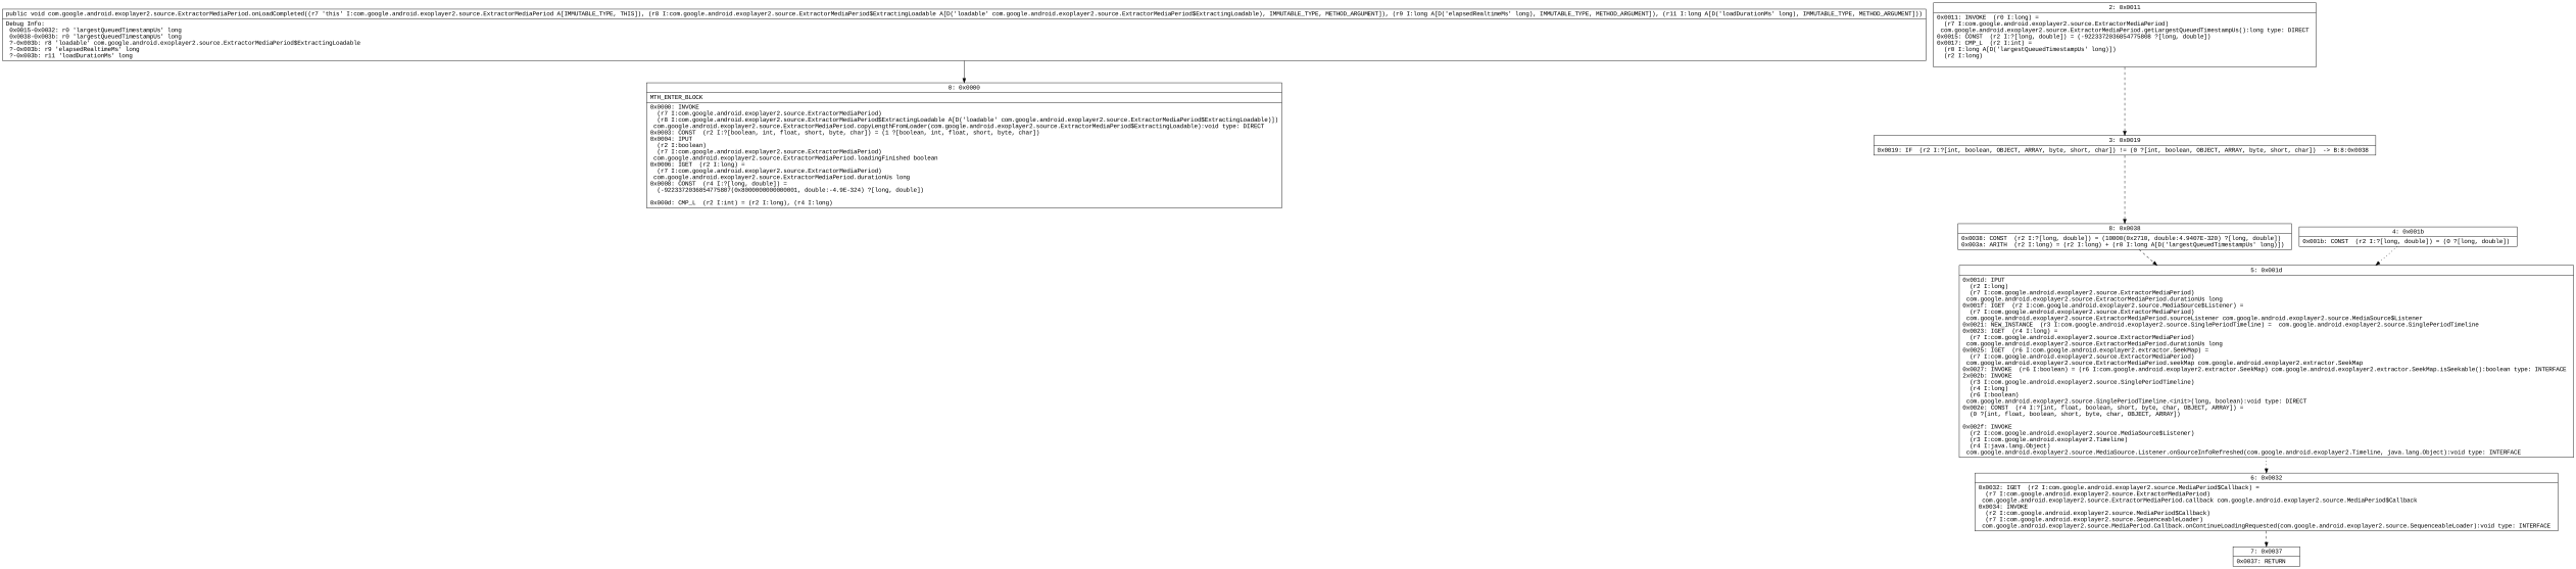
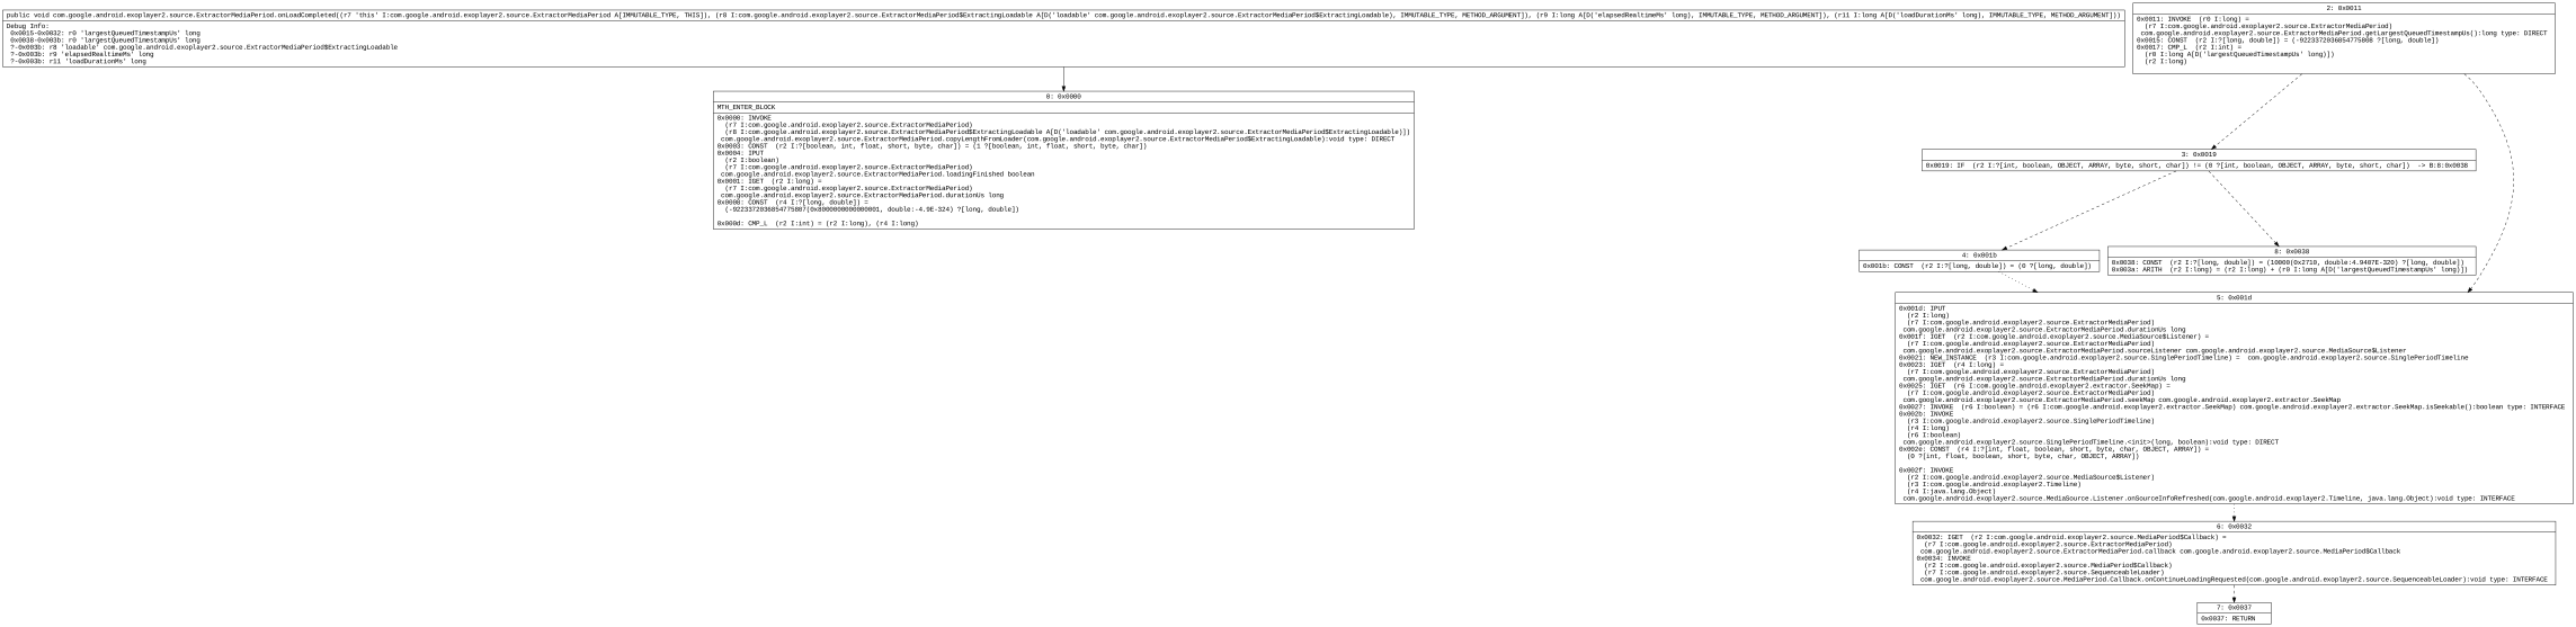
  digraph {
    fontname="Liberation Mono"
    node [fontname="Liberation Mono" shape=record]
    edge [fontname="Liberation Mono" style=dashed]
-   n1 [label="{0\:\ 0x0000|MTH_ENTER_BLOCK\l|0x0000: INVOKE  \l  (r7 I:com.google.android.exoplayer2.source.ExtractorMediaPeriod)\l  (r8 I:com.google.android.exoplayer2.source.ExtractorMediaPeriod$ExtractingLoadable A[D('loadable' com.google.android.exoplayer2.source.ExtractorMediaPeriod$ExtractingLoadable)])\l com.google.android.exoplayer2.source.ExtractorMediaPeriod.copyLengthFromLoader(com.google.android.exoplayer2.source.ExtractorMediaPeriod$ExtractingLoadable):void type: DIRECT \l0x0003: CONST  (r2 I:?[boolean, int, float, short, byte, char]) = (1 ?[boolean, int, float, short, byte, char]) \l0x0004: IPUT  \l  (r2 I:boolean)\l  (r7 I:com.google.android.exoplayer2.source.ExtractorMediaPeriod)\l com.google.android.exoplayer2.source.ExtractorMediaPeriod.loadingFinished boolean \l0x0006: IGET  (r2 I:long) = \l  (r7 I:com.google.android.exoplayer2.source.ExtractorMediaPeriod)\l com.google.android.exoplayer2.source.ExtractorMediaPeriod.durationUs long \l0x0008: CONST  (r4 I:?[long, double]) = \l  (\-9223372036854775807(0x8000000000000001, double:\-4.9E\-324) ?[long, double])\l \l0x000d: CMP_L  (r2 I:int) = (r2 I:long), (r4 I:long) \l}"]
+   n1 [label="{0\:\ 0x0000|MTH_ENTER_BLOCK\l|0x0000: INVOKE  \l  (r7 I:com.google.android.exoplayer2.source.ExtractorMediaPeriod)\l  (r8 I:com.google.android.exoplayer2.source.ExtractorMediaPeriod$ExtractingLoadable A[D('loadable' com.google.android.exoplayer2.source.ExtractorMediaPeriod$ExtractingLoadable)])\l com.google.android.exoplayer2.source.ExtractorMediaPeriod.copyLengthFromLoader(com.google.android.exoplayer2.source.ExtractorMediaPeriod$ExtractingLoadable):void type: DIRECT \l0x0003: CONST  (r2 I:?[boolean, int, float, short, byte, char]) = (1 ?[boolean, int, float, short, byte, char]) \l0x0004: IPUT  \l  (r2 I:boolean)\l  (r7 I:com.google.android.exoplayer2.source.ExtractorMediaPeriod)\l com.google.android.exoplayer2.source.ExtractorMediaPeriod.loadingFinished boolean \l0x0001: IGET  (r2 I:long) = \l  (r7 I:com.google.android.exoplayer2.source.ExtractorMediaPeriod)\l com.google.android.exoplayer2.source.ExtractorMediaPeriod.durationUs long \l0x0008: CONST  (r4 I:?[long, double]) = \l  (\-9223372036854775807(0x8000000000000001, double:\-4.9E\-324) ?[long, double])\l \l0x000d: CMP_L  (r2 I:int) = (r2 I:long), (r4 I:long) \l}"]
    n2 [label="{2\:\ 0x0011|0x0011: INVOKE  (r0 I:long) = \l  (r7 I:com.google.android.exoplayer2.source.ExtractorMediaPeriod)\l com.google.android.exoplayer2.source.ExtractorMediaPeriod.getLargestQueuedTimestampUs():long type: DIRECT \l0x0015: CONST  (r2 I:?[long, double]) = (\-9223372036854775808 ?[long, double]) \l0x0017: CMP_L  (r2 I:int) = \l  (r0 I:long A[D('largestQueuedTimestampUs' long)])\l  (r2 I:long)\l \l}"]
    n3 [label="{3\:\ 0x0019|0x0019: IF  (r2 I:?[int, boolean, OBJECT, ARRAY, byte, short, char]) != (0 ?[int, boolean, OBJECT, ARRAY, byte, short, char])  \-\> B:8:0x0038 \l}"]
    n4 [label="{6\:\ 0x0032|0x0032: IGET  (r2 I:com.google.android.exoplayer2.source.MediaPeriod$Callback) = \l  (r7 I:com.google.android.exoplayer2.source.ExtractorMediaPeriod)\l com.google.android.exoplayer2.source.ExtractorMediaPeriod.callback com.google.android.exoplayer2.source.MediaPeriod$Callback \l0x0034: INVOKE  \l  (r2 I:com.google.android.exoplayer2.source.MediaPeriod$Callback)\l  (r7 I:com.google.android.exoplayer2.source.SequenceableLoader)\l com.google.android.exoplayer2.source.MediaPeriod.Callback.onContinueLoadingRequested(com.google.android.exoplayer2.source.SequenceableLoader):void type: INTERFACE \l}"]
    n5 [label="{7\:\ 0x0037|0x0037: RETURN   \l}"]
    n6 [label="{4\:\ 0x001b|0x001b: CONST  (r2 I:?[long, double]) = (0 ?[long, double]) \l}"]
    n7 [label="{8\:\ 0x0038|0x0038: CONST  (r2 I:?[long, double]) = (10000(0x2710, double:4.9407E\-320) ?[long, double]) \l0x003a: ARITH  (r2 I:long) = (r2 I:long) + (r0 I:long A[D('largestQueuedTimestampUs' long)]) \l}"]
-   n8 [label="{5\:\ 0x001d|0x001d: IPUT  \l  (r2 I:long)\l  (r7 I:com.google.android.exoplayer2.source.ExtractorMediaPeriod)\l com.google.android.exoplayer2.source.ExtractorMediaPeriod.durationUs long \l0x001f: IGET  (r2 I:com.google.android.exoplayer2.source.MediaSource$Listener) = \l  (r7 I:com.google.android.exoplayer2.source.ExtractorMediaPeriod)\l com.google.android.exoplayer2.source.ExtractorMediaPeriod.sourceListener com.google.android.exoplayer2.source.MediaSource$Listener \l0x0021: NEW_INSTANCE  (r3 I:com.google.android.exoplayer2.source.SinglePeriodTimeline) =  com.google.android.exoplayer2.source.SinglePeriodTimeline \l0x0023: IGET  (r4 I:long) = \l  (r7 I:com.google.android.exoplayer2.source.ExtractorMediaPeriod)\l com.google.android.exoplayer2.source.ExtractorMediaPeriod.durationUs long \l0x0025: IGET  (r6 I:com.google.android.exoplayer2.extractor.SeekMap) = \l  (r7 I:com.google.android.exoplayer2.source.ExtractorMediaPeriod)\l com.google.android.exoplayer2.source.ExtractorMediaPeriod.seekMap com.google.android.exoplayer2.extractor.SeekMap \l0x0027: INVOKE  (r6 I:boolean) = (r6 I:com.google.android.exoplayer2.extractor.SeekMap) com.google.android.exoplayer2.extractor.SeekMap.isSeekable():boolean type: INTERFACE \l2x002b: INVOKE  \l  (r3 I:com.google.android.exoplayer2.source.SinglePeriodTimeline)\l  (r4 I:long)\l  (r6 I:boolean)\l com.google.android.exoplayer2.source.SinglePeriodTimeline.\<init\>(long, boolean):void type: DIRECT \l0x002e: CONST  (r4 I:?[int, float, boolean, short, byte, char, OBJECT, ARRAY]) = \l  (0 ?[int, float, boolean, short, byte, char, OBJECT, ARRAY])\l \l0x002f: INVOKE  \l  (r2 I:com.google.android.exoplayer2.source.MediaSource$Listener)\l  (r3 I:com.google.android.exoplayer2.Timeline)\l  (r4 I:java.lang.Object)\l com.google.android.exoplayer2.source.MediaSource.Listener.onSourceInfoRefreshed(com.google.android.exoplayer2.Timeline, java.lang.Object):void type: INTERFACE \l}"]
+   n8 [label="{5\:\ 0x001d|0x001d: IPUT  \l  (r2 I:long)\l  (r7 I:com.google.android.exoplayer2.source.ExtractorMediaPeriod)\l com.google.android.exoplayer2.source.ExtractorMediaPeriod.durationUs long \l0x001f: IGET  (r2 I:com.google.android.exoplayer2.source.MediaSource$Listener) = \l  (r7 I:com.google.android.exoplayer2.source.ExtractorMediaPeriod)\l com.google.android.exoplayer2.source.ExtractorMediaPeriod.sourceListener com.google.android.exoplayer2.source.MediaSource$Listener \l0x0021: NEW_INSTANCE  (r3 I:com.google.android.exoplayer2.source.SinglePeriodTimeline) =  com.google.android.exoplayer2.source.SinglePeriodTimeline \l0x0023: IGET  (r4 I:long) = \l  (r7 I:com.google.android.exoplayer2.source.ExtractorMediaPeriod)\l com.google.android.exoplayer2.source.ExtractorMediaPeriod.durationUs long \l0x0025: IGET  (r6 I:com.google.android.exoplayer2.extractor.SeekMap) = \l  (r7 I:com.google.android.exoplayer2.source.ExtractorMediaPeriod)\l com.google.android.exoplayer2.source.ExtractorMediaPeriod.seekMap com.google.android.exoplayer2.extractor.SeekMap \l0x0027: INVOKE  (r6 I:boolean) = (r6 I:com.google.android.exoplayer2.extractor.SeekMap) com.google.android.exoplayer2.extractor.SeekMap.isSeekable():boolean type: INTERFACE \l0x002b: INVOKE  \l  (r3 I:com.google.android.exoplayer2.source.SinglePeriodTimeline)\l  (r4 I:long)\l  (r6 I:boolean)\l com.google.android.exoplayer2.source.SinglePeriodTimeline.\<init\>(long, boolean):void type: DIRECT \l0x002e: CONST  (r4 I:?[int, float, boolean, short, byte, char, OBJECT, ARRAY]) = \l  (0 ?[int, float, boolean, short, byte, char, OBJECT, ARRAY])\l \l0x002f: INVOKE  \l  (r2 I:com.google.android.exoplayer2.source.MediaSource$Listener)\l  (r3 I:com.google.android.exoplayer2.Timeline)\l  (r4 I:java.lang.Object)\l com.google.android.exoplayer2.source.MediaSource.Listener.onSourceInfoRefreshed(com.google.android.exoplayer2.Timeline, java.lang.Object):void type: INTERFACE \l}"]
    n9 [label="{public void com.google.android.exoplayer2.source.ExtractorMediaPeriod.onLoadCompleted((r7 'this' I:com.google.android.exoplayer2.source.ExtractorMediaPeriod A[IMMUTABLE_TYPE, THIS]), (r8 I:com.google.android.exoplayer2.source.ExtractorMediaPeriod$ExtractingLoadable A[D('loadable' com.google.android.exoplayer2.source.ExtractorMediaPeriod$ExtractingLoadable), IMMUTABLE_TYPE, METHOD_ARGUMENT]), (r9 I:long A[D('elapsedRealtimeMs' long), IMMUTABLE_TYPE, METHOD_ARGUMENT]), (r11 I:long A[D('loadDurationMs' long), IMMUTABLE_TYPE, METHOD_ARGUMENT]))  | Debug Info:\l  0x0015\-0x0032: r0 'largestQueuedTimestampUs' long\l  0x0038\-0x003b: r0 'largestQueuedTimestampUs' long\l  ?\-0x003b: r8 'loadable' com.google.android.exoplayer2.source.ExtractorMediaPeriod$ExtractingLoadable\l  ?\-0x003b: r9 'elapsedRealtimeMs' long\l  ?\-0x003b: r11 'loadDurationMs' long\l}"]
    n2 -> n3
+   n3 -> n6
    n3 -> n7
    n4 -> n5
    n6 -> n8 [style=dotted]
-   n7 -> n8
+   n2 -> n8
    n8 -> n4 [style=dotted]
    n9 -> n1 [style=solid]
  }
